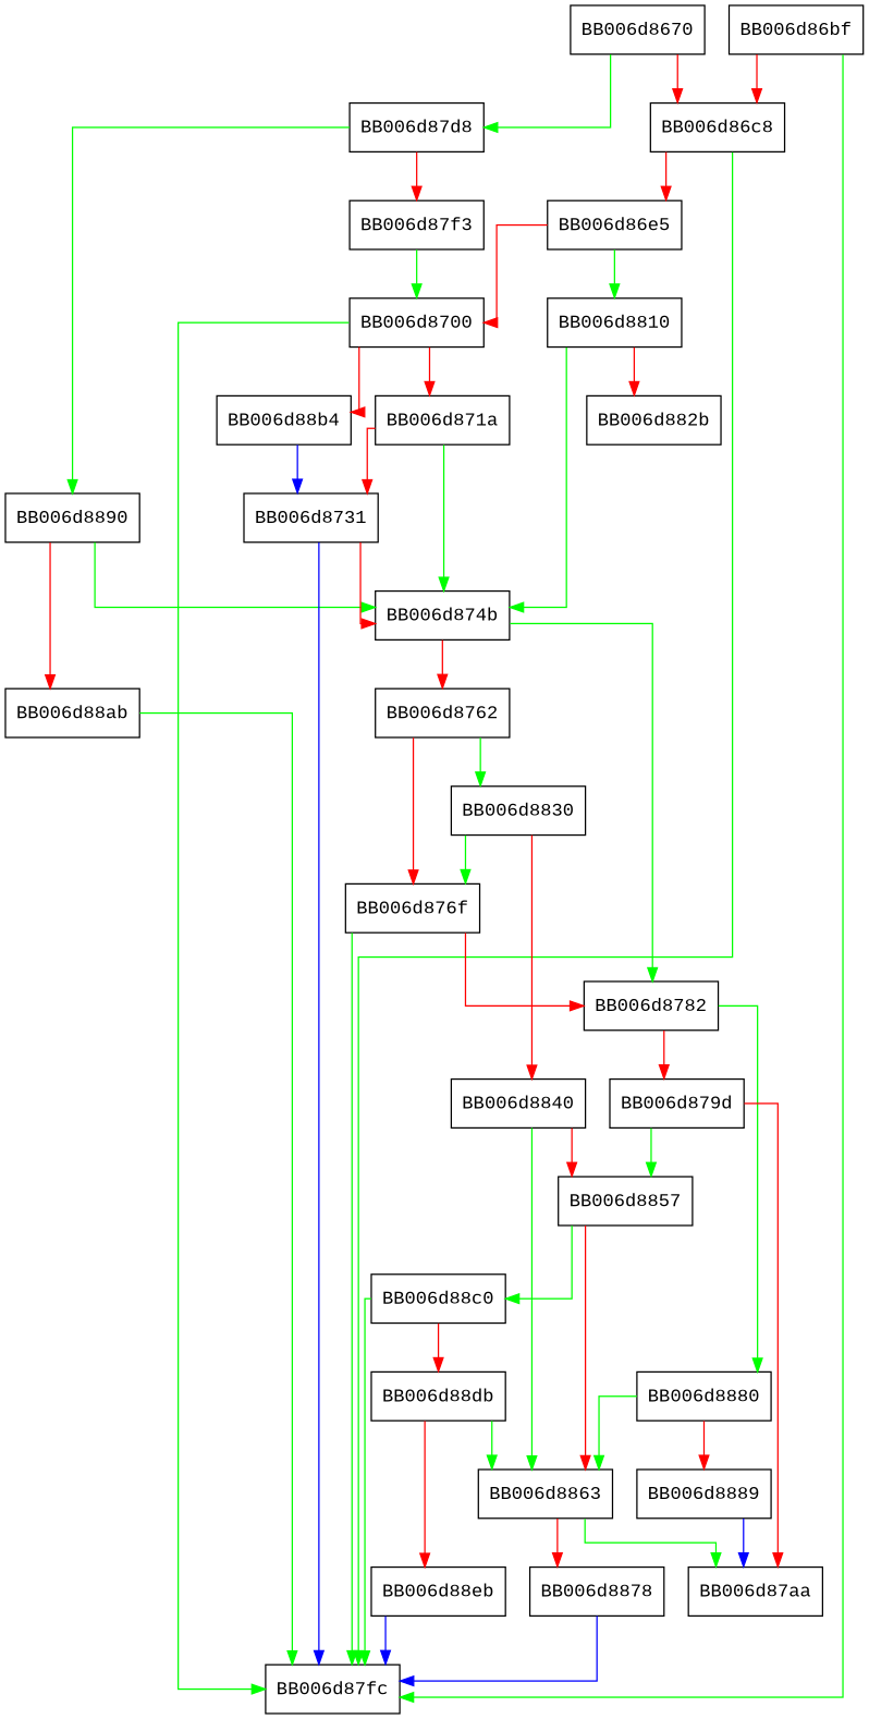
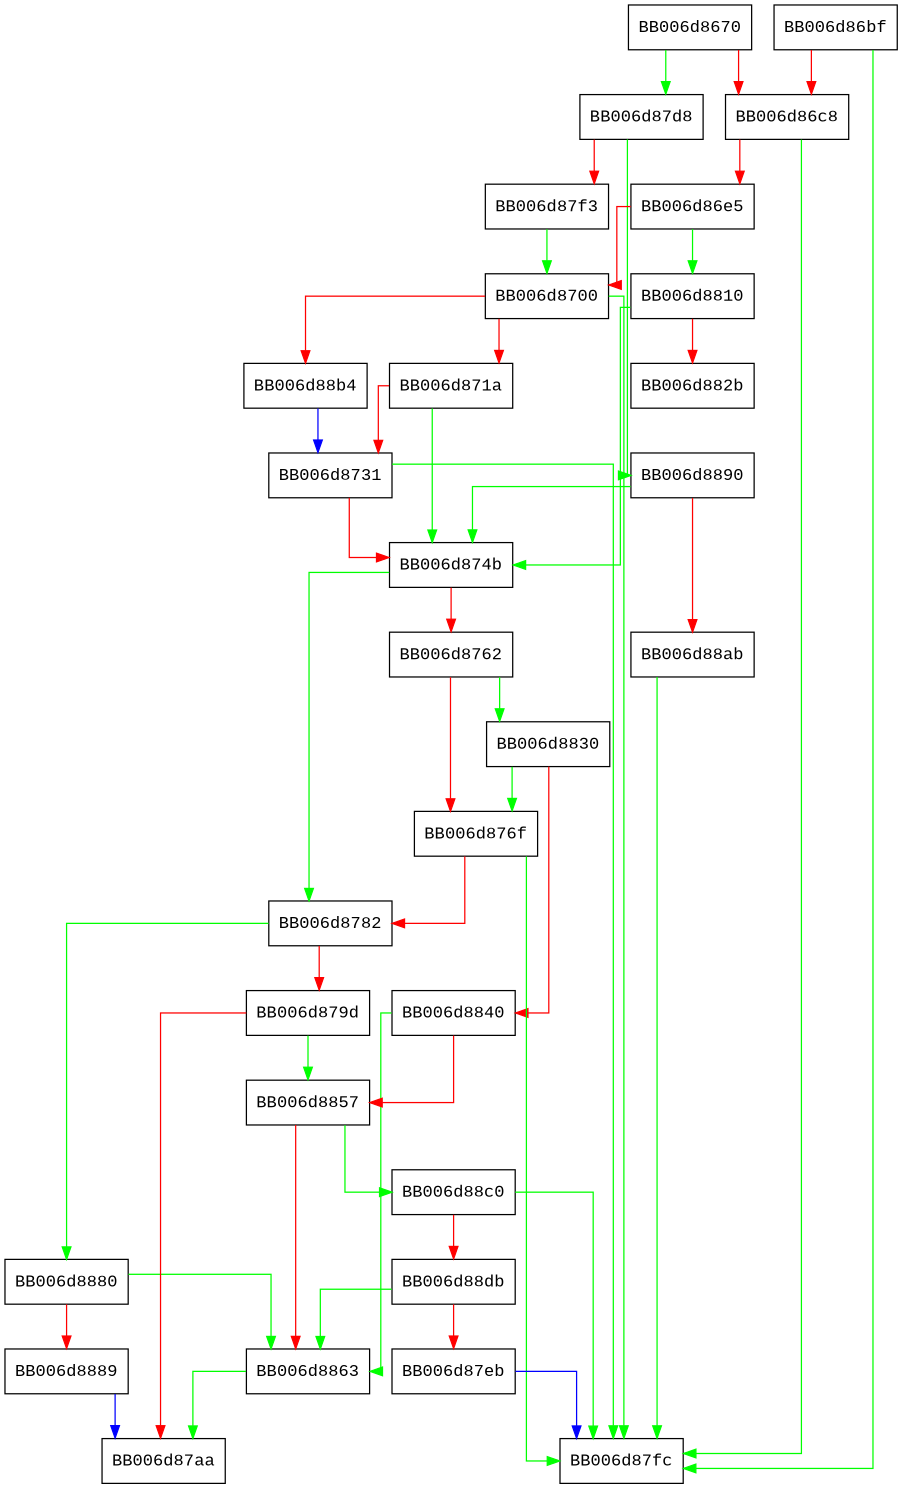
  digraph {
    fontname="Liberation Mono"
    splines=ortho
    node [fontname="Liberation Mono" shape=box]
    edge [color=green fontname="Liberation Mono"]
    BB006d8670
    BB006d87d8
    BB006d86c8
    BB006d8890
    BB006d87f3
    BB006d86bf
    BB006d87fc
    BB006d874b
    BB006d88ab
    BB006d8700
    BB006d86e5
    BB006d8810
    BB006d882b
    BB006d871a
    BB006d88b4
    BB006d8782
    BB006d8762
    BB006d8731
    BB006d8880
    BB006d879d
    BB006d8830
    BB006d876f
    BB006d8863
    BB006d8889
    BB006d8857
    BB006d87aa
    BB006d8840
-   BB006d8878
    BB006d88c0
    BB006d88db
-   BB006d88eb
+   BB006d88eb [label=BB006d87eb]
    BB006d8670 -> BB006d87d8
    BB006d8670 -> BB006d86c8 [color=red]
    BB006d87d8 -> BB006d8890
    BB006d87d8 -> BB006d87f3 [color=red]
    BB006d86c8 -> BB006d87fc
    BB006d86c8 -> BB006d86e5 [color=red]
    BB006d8890 -> BB006d874b
    BB006d8890 -> BB006d88ab [color=red]
    BB006d87f3 -> BB006d8700
    BB006d86bf -> BB006d86c8 [color=red]
    BB006d86bf -> BB006d87fc
    BB006d874b -> BB006d8782
    BB006d874b -> BB006d8762 [color=red]
    BB006d88ab -> BB006d87fc
    BB006d8700 -> BB006d87fc
    BB006d8700 -> BB006d871a [color=red]
    BB006d8700 -> BB006d88b4 [color=red]
    BB006d86e5 -> BB006d8700 [color=red]
    BB006d86e5 -> BB006d8810
    BB006d8810 -> BB006d874b
    BB006d8810 -> BB006d882b [color=red]
    BB006d871a -> BB006d874b
    BB006d871a -> BB006d8731 [color=red]
    BB006d88b4 -> BB006d8731 [color=blue]
    BB006d8782 -> BB006d8880
    BB006d8782 -> BB006d879d [color=red]
    BB006d8762 -> BB006d8830
    BB006d8762 -> BB006d876f [color=red]
-   BB006d8731 -> BB006d87fc [color=blue]
+   BB006d8731 -> BB006d87fc
    BB006d8731 -> BB006d874b [color=red]
    BB006d8880 -> BB006d8863
    BB006d8880 -> BB006d8889 [color=red]
    BB006d879d -> BB006d8857
    BB006d879d -> BB006d87aa [color=red]
    BB006d8830 -> BB006d876f
    BB006d8830 -> BB006d8840 [color=red]
    BB006d876f -> BB006d87fc
    BB006d876f -> BB006d8782 [color=red]
    BB006d8863 -> BB006d87aa
-   BB006d8863 -> BB006d8878 [color=red]
    BB006d8889 -> BB006d87aa [color=blue]
    BB006d8857 -> BB006d8863 [color=red]
    BB006d8857 -> BB006d88c0
    BB006d8840 -> BB006d8863
    BB006d8840 -> BB006d8857 [color=red]
-   BB006d8878 -> BB006d87fc [color=blue]
    BB006d88c0 -> BB006d87fc
    BB006d88c0 -> BB006d88db [color=red]
    BB006d88db -> BB006d8863
    BB006d88db -> BB006d88eb [color=red]
    BB006d88eb -> BB006d87fc [color=blue]
  }
